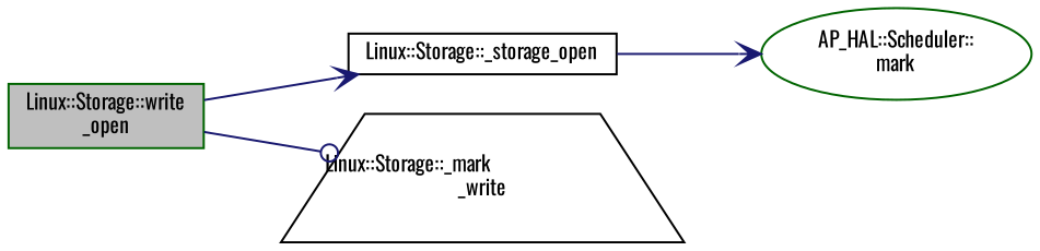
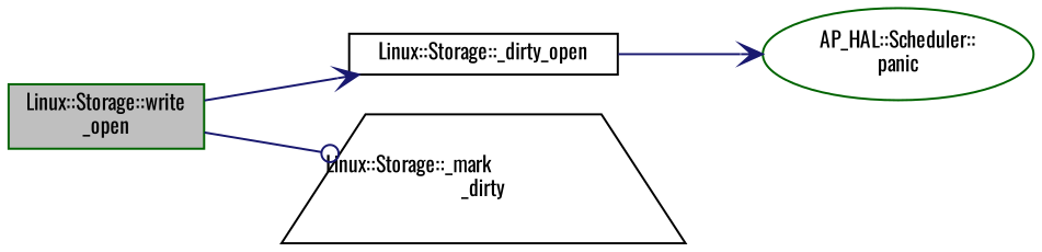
  digraph {
    fontname=Oswald
    rankdir=LR
    node [color=darkgreen fillcolor=white fontname=Oswald fontsize=10 shape=box style=filled]
    edge [arrowhead=vee color=midnightblue fontname=Oswald fontsize=10 labelfontname=Helvetica labelfontsize=10 style=solid]
    n1 [fillcolor=grey75 fontcolor=black height=0.2 label="Linux::Storage::write\l_open" width=0.4]
-   n2 [color=black height=0.2 label="Linux::Storage::_storage_open" width=0.4]
-   n3 [color=black height=0.2 label="Linux::Storage::_mark\l_write" shape=trapezium width=0.4]
-   n4 [height=0.2 label="AP_HAL::Scheduler::\lmark" shape=ellipse width=0.4]
+   n2 [color=black height=0.2 label="Linux::Storage::_dirty_open" width=0.4]
+   n3 [color=black height=0.2 label="Linux::Storage::_mark\l_dirty" shape=trapezium width=0.4]
+   n4 [height=0.2 label="AP_HAL::Scheduler::\lpanic" shape=ellipse width=0.4]
    n1 -> n2
    n1 -> n3 [arrowhead=odot]
    n2 -> n4
  }
